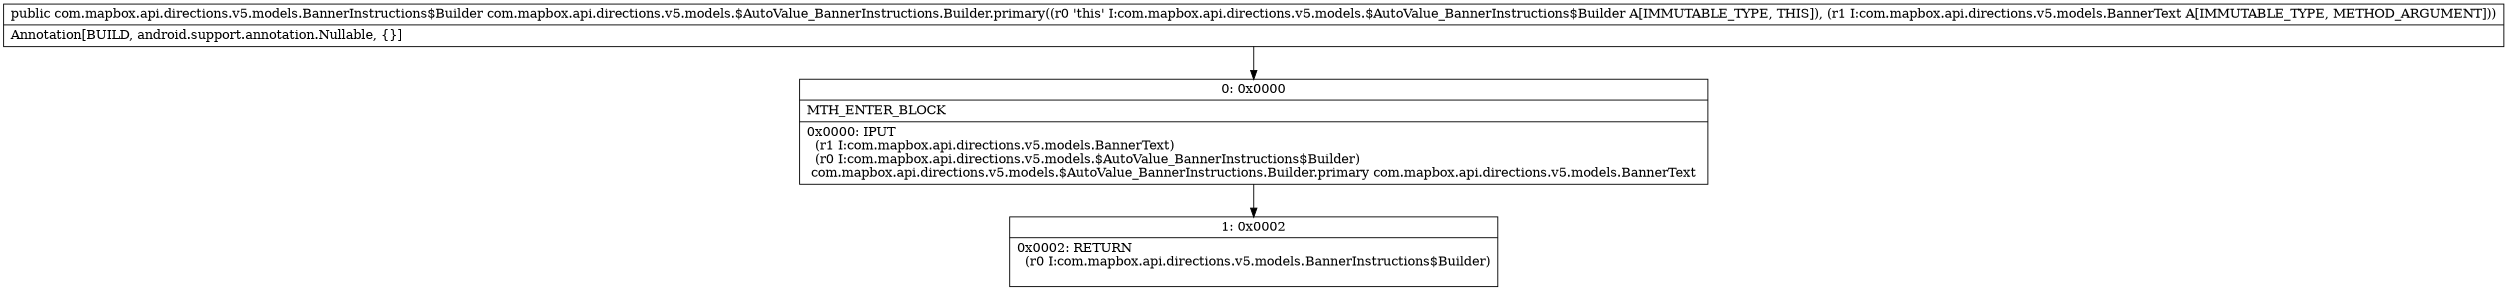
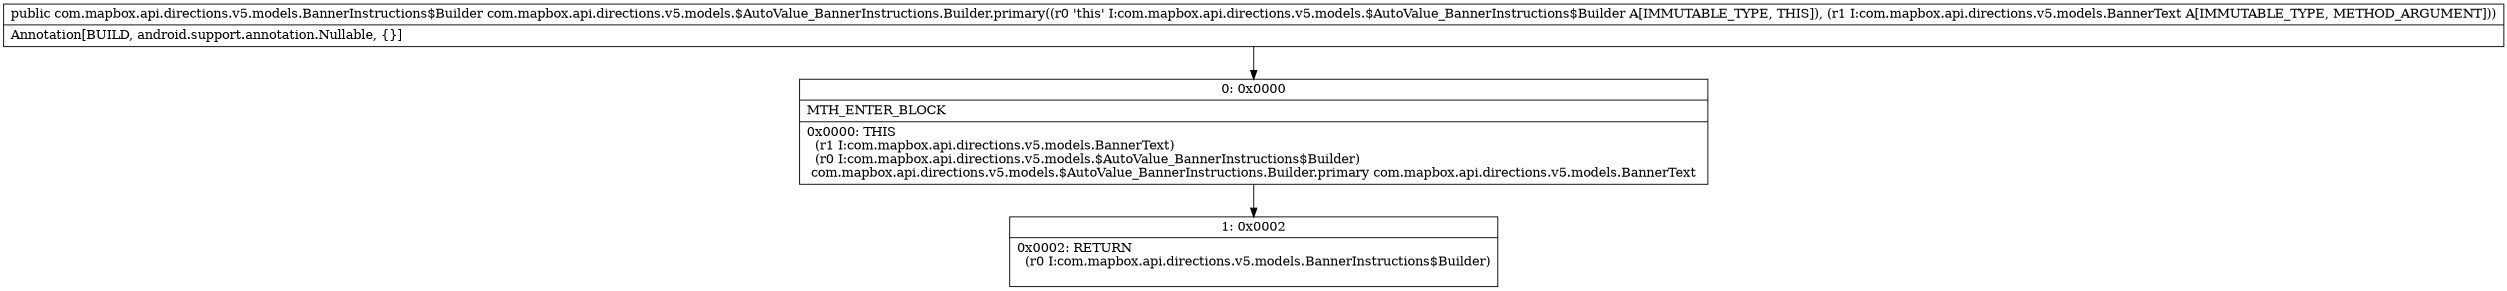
  digraph {
    node [shape=record]
-   n1 [label="{0\:\ 0x0000|MTH_ENTER_BLOCK\l|0x0000: IPUT  \l  (r1 I:com.mapbox.api.directions.v5.models.BannerText)\l  (r0 I:com.mapbox.api.directions.v5.models.$AutoValue_BannerInstructions$Builder)\l com.mapbox.api.directions.v5.models.$AutoValue_BannerInstructions.Builder.primary com.mapbox.api.directions.v5.models.BannerText \l}"]
+   n1 [label="{0\:\ 0x0000|MTH_ENTER_BLOCK\l|0x0000: THIS  \l  (r1 I:com.mapbox.api.directions.v5.models.BannerText)\l  (r0 I:com.mapbox.api.directions.v5.models.$AutoValue_BannerInstructions$Builder)\l com.mapbox.api.directions.v5.models.$AutoValue_BannerInstructions.Builder.primary com.mapbox.api.directions.v5.models.BannerText \l}"]
    n2 [label="{1\:\ 0x0002|0x0002: RETURN  \l  (r0 I:com.mapbox.api.directions.v5.models.BannerInstructions$Builder)\l \l}"]
    n3 [label="{public com.mapbox.api.directions.v5.models.BannerInstructions$Builder com.mapbox.api.directions.v5.models.$AutoValue_BannerInstructions.Builder.primary((r0 'this' I:com.mapbox.api.directions.v5.models.$AutoValue_BannerInstructions$Builder A[IMMUTABLE_TYPE, THIS]), (r1 I:com.mapbox.api.directions.v5.models.BannerText A[IMMUTABLE_TYPE, METHOD_ARGUMENT]))  | Annotation[BUILD, android.support.annotation.Nullable, \{\}]\l}"]
    n1 -> n2
    n3 -> n1
  }
